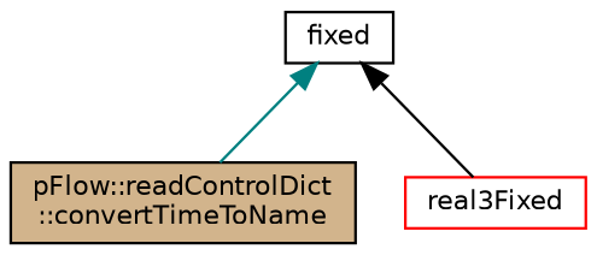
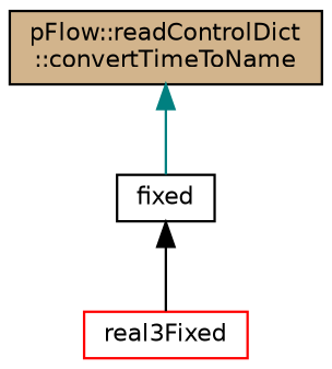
  digraph {
    rankdir=TB
    node [color=black fillcolor=white fontname=Helvetica fontsize=10 shape=record style=filled]
    edge [dir=back fontname=Helvetica fontsize=10 labelfontname=Helvetica labelfontsize=10 style=solid]
    n1 [fontcolor=black height=0.2 label=fixed width=0.4]
    n2 [fillcolor=tan height=0.2 label="pFlow::readControlDict\l::convertTimeToName" width=0.4]
    n3 [color=red height=0.2 label=real3Fixed width=0.4]
-   n1 -> n2 [color=teal]
+   n2 -> n1 [color=teal]
    n1 -> n3 [color=black]
  }
